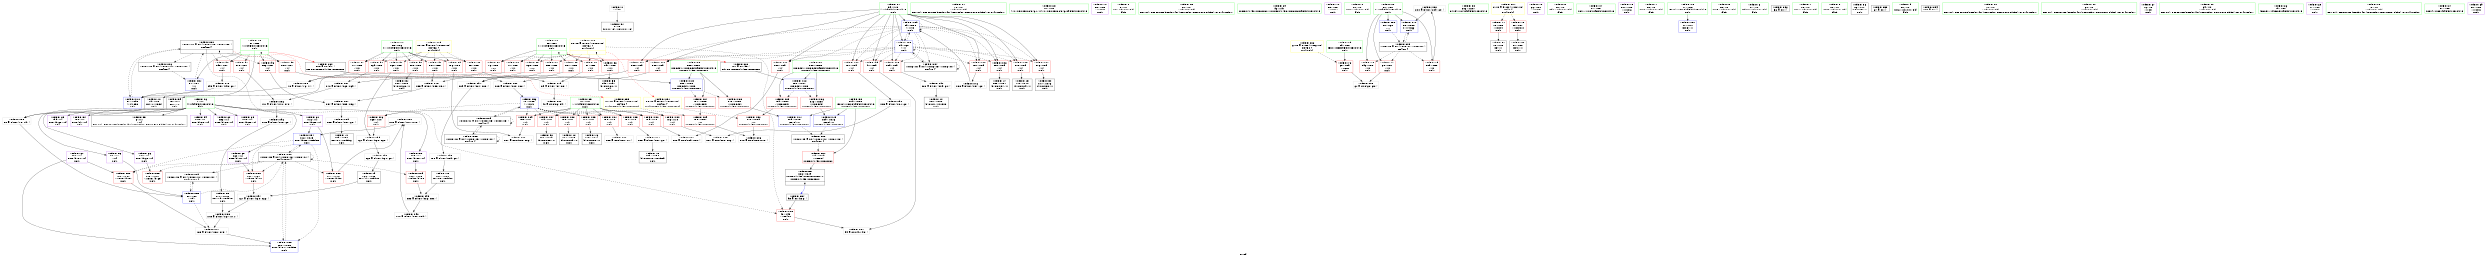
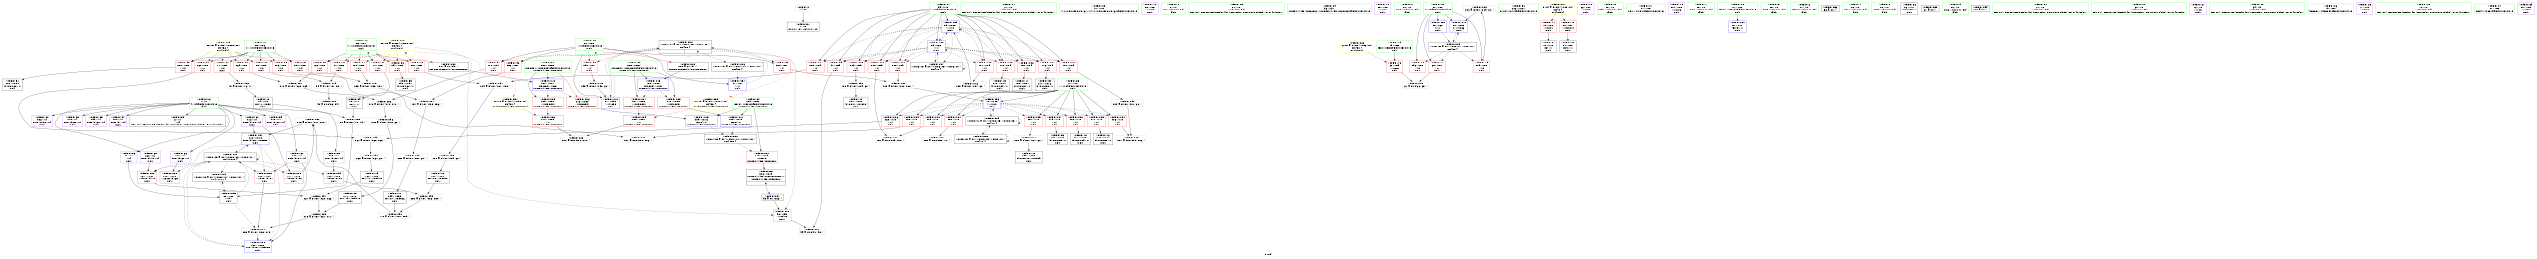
  digraph {
    fontname="DejaVu Sans"
    label=SVFG
    node [color=red fontname="DejaVu Sans" shape=record]
    edge [fontname="DejaVu Sans" style=solid]
    n1 [color=grey label="{NodeID: 0\nNullPtr}"]
    n2 [color=black label="{NodeID: 34\n2\<--3\ndummyVal\<--dummyVal\n}"]
    n3 [color=grey label="{NodeID: 180\n148 = Binary(147, 140, )\n}"]
    n4 [color=blue label="{NodeID: 137\n146\<--148\narrayidx32\<--add33\nmain\n}"]
    n5 [color=black label="{NodeID: 210\nMR_20V_5 = PHI(MR_20V_6, MR_20V_4, )\npts\{70000 \}\n}"]
    n6 [label="{NodeID: 121\n161\<--160\n\<--arrayidx41\nmain\n}"]
    n7 [label="{NodeID: 122\n182\<--181\n\<--arrayidx54\nmain\n}"]
    n8 [color=blue label="{NodeID: 138\n181\<--183\narrayidx54\<--add55\nmain\n}"]
    n9 [label="{NodeID: 123\n203\<--202\n\<--arrayidx63\nmain\n}"]
    n10 [color=black label="{NodeID: 219\nMR_20V_2 = PHI(MR_20V_4, MR_20V_1, )\npts\{70000 \}\n}"]
    n11 [label="{NodeID: 119\n126\<--125\n\<--arrayidx20\nmain\n}"]
    n12 [label="{NodeID: 120\n147\<--146\n\<--arrayidx32\nmain\n}"]
    n13 [color=grey label="{NodeID: 197\n167 = Binary(161, 166, )\n}"]
    n14 [color=grey label="{NodeID: 177\n183 = Binary(182, 175, )\n}"]
    n15 [label="{NodeID: 97\n171\<--37\n\<--i\nmain\n}"]
    n16 [color=grey label="{NodeID: 186\n172 = Binary(170, 171, )\n}"]
    n17 [color=grey label="{NodeID: 196\n173 = Binary(172, 60, )\n}"]
    n18 [color=black label="{NodeID: 50\n174\<--173\nconv49\<--add48\nmain\n}"]
    n19 [color=green label="{NodeID: 14\n71\<--1\n\<--dummyObj\nCan only get source location for instruction, argument, global var or function.}"]
    n20 [color=grey label="{NodeID: 194\n129 = Binary(127, 128, )\n}"]
    n21 [color=grey label="{NodeID: 195\n130 = Binary(129, 60, )\n}"]
    n22 [color=black label="{NodeID: 43\n131\<--130\nconv23\<--add22\nmain\n}"]
    n23 [color=grey label="{NodeID: 193\n132 = Binary(126, 131, )\n}"]
    n24 [label="{NodeID: 111\n116\<--41\n\<--k\nmain\n}"]
    n25 [color=grey label="{NodeID: 205\n117 = cmp(115, 116, )\n}"]
    n26 [color=green label="{NodeID: 28\n72\<--73\nllvm.memset.p0i8.i64\<--llvm.memset.p0i8.i64_field_insensitive\n}"]
    n27 [label="{NodeID: 125\n239\<--231\n\<--__a.addr\n_ZSt3minIiERKT_S2_S2_\n}"]
    n28 [label="{NodeID: 130\n240\<--239\n\<--\n_ZSt3minIiERKT_S2_S2_\n}"]
    n29 [color=grey label="{NodeID: 206\n241 = cmp(238, 240, )\n}"]
    n30 [color=black label="{NodeID: 42\n124\<--123\nidxprom19\<--\nmain\n}"]
    n31 [color=blue label="{NodeID: 139\n39\<--188\nj\<--inc\nmain\n}"]
    n32 [label="{NodeID: 99\n94\<--39\n\<--j\nmain\n}"]
    n33 [label="{NodeID: 100\n102\<--39\n\<--j\nmain\n}"]
    n34 [label="{NodeID: 101\n110\<--39\n\<--j\nmain\n}"]
    n35 [label="{NodeID: 102\n114\<--39\n\<--j\nmain\n}"]
    n36 [label="{NodeID: 103\n119\<--39\n\<--j\nmain\n}"]
    n37 [label="{NodeID: 104\n128\<--39\n\<--j\nmain\n}"]
    n38 [label="{NodeID: 105\n141\<--39\n\<--j\nmain\n}"]
    n39 [label="{NodeID: 106\n154\<--39\n\<--j\nmain\n}"]
    n40 [label="{NodeID: 107\n176\<--39\n\<--j\nmain\n}"]
    n41 [label="{NodeID: 108\n187\<--39\n\<--j\nmain\n}"]
    n42 [color=blue label="{NodeID: 135\n39\<--60\nj\<--\nmain\n}"]
    n43 [color=black label="{NodeID: 217\nMR_16V_2 = PHI(MR_16V_3, MR_16V_1, )\npts\{40 \}\n}"]
    n44 [color=grey label="{NodeID: 204\n99 = cmp(94, 98, )\n}"]
    n45 [color=grey label="{NodeID: 181\n103 = Binary(101, 102, )\n}"]
    n46 [color=grey label="{NodeID: 207\n111 = cmp(109, 110, )\n}"]
    n47 [color=grey label="{NodeID: 192\n115 = Binary(114, 60, )\n}"]
    n48 [color=grey label="{NodeID: 191\n120 = Binary(119, 60, )\n}"]
    n49 [color=black label="{NodeID: 45\n142\<--141\nidxprom29\<--\nmain\n}"]
    n50 [color=black label="{NodeID: 47\n155\<--154\nidxprom37\<--\nmain\n}"]
    n51 [color=black label="{NodeID: 51\n177\<--176\nidxprom51\<--\nmain\n}"]
    n52 [color=grey label="{NodeID: 176\n188 = Binary(187, 60, )\n}"]
    n53 [color=blue label="{NodeID: 136\n41\<--103\nk\<--sub\nmain\n}"]
    n54 [color=black label="{NodeID: 41\n121\<--120\nidxprom\<--sub18\nmain\n}"]
    n55 [color=purple label="{NodeID: 56\n81\<--4\n\<--f\nmain\n}"]
    n56 [color=blue label="{NodeID: 133\n81\<--80\n\<--div\nmain\n}"]
    n57 [color=purple label="{NodeID: 70\n53\<--15\n\<--.str.3\nmain\n}"]
    n58 [label="{NodeID: 84\n133\<--33\n\<--n\nmain\n}"]
    n59 [color=grey label="{NodeID: 178\n135 = Binary(133, 134, )\n}"]
    n60 [color=grey label="{NodeID: 184\n137 = Binary(135, 136, )\n}"]
    n61 [color=grey label="{NodeID: 189\n138 = Binary(137, 60, )\n}"]
    n62 [color=green label="{NodeID: 1\n8\<--1\n.str\<--dummyObj\nGlob }"]
    n63 [label="{NodeID: 112\n123\<--41\n\<--k\nmain\n}"]
    n64 [color=black label="{NodeID: 209\nMR_18V_4 = PHI(MR_18V_5, MR_18V_3, )\npts\{42 \}\n}"]
    n65 [label="{NodeID: 113\n144\<--41\n\<--k\nmain\n}"]
    n66 [label="{NodeID: 114\n151\<--41\n\<--k\nmain\n}"]
    n67 [label="{NodeID: 115\n157\<--41\n\<--k\nmain\n}"]
    n68 [label="{NodeID: 116\n163\<--41\n\<--k\nmain\n}"]
    n69 [label="{NodeID: 117\n179\<--41\n\<--k\nmain\n}"]
    n70 [label="{NodeID: 109\n105\<--41\n\<--k\nmain\n}"]
    n71 [label="{NodeID: 110\n109\<--41\n\<--k\nmain\n}"]
    n72 [color=black label="{NodeID: 218\nMR_18V_2 = PHI(MR_18V_3, MR_18V_1, )\npts\{42 \}\n}"]
    n73 [color=black label="{NodeID: 46\n145\<--144\nidxprom31\<--\nmain\n}"]
    n74 [color=grey label="{NodeID: 202\n152 = cmp(151, 44, )\n}"]
    n75 [color=grey label="{NodeID: 174\n158 = Binary(157, 60, )\n}"]
    n76 [color=grey label="{NodeID: 199\n164 = Binary(162, 163, )\n}"]
    n77 [color=black label="{NodeID: 52\n180\<--179\nidxprom53\<--\nmain\n}"]
    n78 [color=grey label="{NodeID: 200\n107 = cmp(105, 106, )\n}"]
    n79 [label="{NodeID: 98\n192\<--37\n\<--i\nmain\n}"]
    n80 [color=grey label="{NodeID: 175\n193 = Binary(192, 60, )\n}"]
    n81 [color=blue label="{NodeID: 140\n37\<--193\ni\<--inc58\nmain\n}"]
    n82 [color=black label="{NodeID: 220\nMR_14V_4 = PHI(MR_14V_5, MR_14V_3, )\npts\{38 \}\n|{|<s8>6}}"]
    n83 [color=green label="{NodeID: 15\n84\<--1\n\<--dummyObj\nCan only get source location for instruction, argument, global var or function.}"]
    n84 [color=grey label="{NodeID: 190\n140 = Binary(132, 139, )\n}"]
    n85 [color=green label="{NodeID: 29\n96\<--97\n_ZSt3minIiERKT_S2_S2_\<--_ZSt3minIiERKT_S2_S2__field_insensitive\n}"]
    n86 [label="{NodeID: 126\n246\<--231\n\<--__a.addr\n_ZSt3minIiERKT_S2_S2_\n}"]
    n87 [color=blue label="{NodeID: 145\n229\<--246\nretval\<--\n_ZSt3minIiERKT_S2_S2_\n}"]
    n88 [color=black label="{NodeID: 211\nMR_24V_3 = PHI(MR_24V_4, MR_24V_2, )\npts\{230 \}\n}"]
    n89 [label="{NodeID: 124\n249\<--229\n\<--retval\n_ZSt3minIiERKT_S2_S2_\n}"]
    n90 [label="{NodeID: 118\n98\<--95\n\<--call10\nmain\n}"]
    n91 [color=black label="{NodeID: 216\nMR_14V_2 = PHI(MR_14V_4, MR_14V_1, )\npts\{38 \}\n}"]
    n92 [label="{NodeID: 95\n101\<--37\n\<--i\nmain\n}"]
    n93 [label="{NodeID: 96\n136\<--37\n\<--i\nmain\n}"]
    n94 [color=yellow label="{NodeID: 235\n14V_1 = ENCHI(MR_14V_0)\npts\{38 \}\nFun[_ZSt3minIiERKT_S2_S2_]}" style=double]
    n95 [color=blue label="{NodeID: 134\n37\<--84\ni\<--\nmain\n}"]
    n96 [label="{NodeID: 129\n238\<--237\n\<--\n_ZSt3minIiERKT_S2_S2_\n}"]
    n97 [color=purple label="{NodeID: 57\n122\<--4\narrayidx\<--f\nmain\n}"]
    n98 [color=purple label="{NodeID: 71\n55\<--18\n\<--.str.4\nmain\n}"]
    n99 [label="{NodeID: 85\n168\<--33\n\<--n\nmain\n}"]
    n100 [color=grey label="{NodeID: 187\n170 = Binary(168, 169, )\n}"]
    n101 [color=green label="{NodeID: 2\n10\<--1\n.str.1\<--dummyObj\nGlob }"]
    n102 [color=grey label="{NodeID: 182\n210 = Binary(209, 60, )\n}"]
    n103 [color=blue label="{NodeID: 141\n31\<--210\nt\<--inc66\nmain\n}"]
    n104 [color=black label="{NodeID: 215\nMR_8V_3 = PHI(MR_8V_4, MR_8V_2, )\npts\{32 \}\n}"]
    n105 [label="{NodeID: 77\n62\<--31\n\<--t\nmain\n}"]
    n106 [label="{NodeID: 78\n196\<--31\n\<--t\nmain\n}"]
    n107 [label="{NodeID: 79\n209\<--31\n\<--t\nmain\n}"]
    n108 [color=green label="{NodeID: 16\n4\<--7\nf\<--f_field_insensitive\nGlob }"]
    n109 [color=black label="{NodeID: 35\n6\<--4\n\<--f\nCan only get source location for instruction, argument, global var or function.}"]
    n110 [color=purple label="{NodeID: 58\n125\<--4\narrayidx20\<--f\nmain\n}"]
    n111 [color=purple label="{NodeID: 59\n143\<--4\narrayidx30\<--f\nmain\n}"]
    n112 [color=purple label="{NodeID: 60\n146\<--4\narrayidx32\<--f\nmain\n}"]
    n113 [color=purple label="{NodeID: 61\n156\<--4\narrayidx38\<--f\nmain\n}"]
    n114 [color=purple label="{NodeID: 62\n160\<--4\narrayidx41\<--f\nmain\n}"]
    n115 [color=purple label="{NodeID: 63\n178\<--4\narrayidx52\<--f\nmain\n}"]
    n116 [color=purple label="{NodeID: 64\n181\<--4\narrayidx54\<--f\nmain\n}"]
    n117 [color=purple label="{NodeID: 65\n199\<--4\narrayidx61\<--f\nmain\n}"]
    n118 [color=purple label="{NodeID: 66\n202\<--4\narrayidx63\<--f\nmain\n}"]
    n119 [color=grey label="{NodeID: 188\n175 = Binary(167, 174, )\n}"]
    n120 [color=green label="{NodeID: 30\n206\<--207\nprintf\<--printf_field_insensitive\n}"]
    n121 [label="{NodeID: 127\n237\<--233\n\<--__b.addr\n_ZSt3minIiERKT_S2_S2_\n}"]
    n122 [color=black label="{NodeID: 44\n139\<--138\nconv27\<--add26\nmain\n}"]
    n123 [color=yellow label="{NodeID: 224\n2V_1 = ENCHI(MR_2V_0)\npts\{1 \}\nFun[main]}" style=double]
    n124 [label="{NodeID: 74\n45\<--12\n\<--stdin\nmain\n}"]
    n125 [label="{NodeID: 75\n51\<--17\n\<--stdout\nmain\n}"]
    n126 [color=black label="{NodeID: 37\n48\<--45\ncall\<--\nmain\n}"]
    n127 [color=black label="{NodeID: 38\n54\<--51\ncall1\<--\nmain\n}"]
    n128 [color=grey label="{NodeID: 203\n64 = cmp(62, 63, )\n}"]
    n129 [color=purple label="{NodeID: 72\n66\<--20\n\<--.str.5\nmain\n}"]
    n130 [label="{NodeID: 86\n197\<--33\n\<--n\nmain\n}"]
    n131 [color=black label="{NodeID: 53\n198\<--197\nidxprom60\<--\nmain\n}"]
    n132 [color=green label="{NodeID: 3\n12\<--1\nstdin\<--dummyObj\nGlob }"]
    n133 [color=grey label="{NodeID: 183\n78 = Binary(76, 77, )\n}"]
    n134 [color=black label="{NodeID: 40\n79\<--78\nconv4\<--add\nmain\n}"]
    n135 [color=grey label="{NodeID: 185\n80 = Binary(75, 79, )\n}"]
    n136 [color=green label="{NodeID: 17\n24\<--25\nmain\<--main_field_insensitive\n}"]
    n137 [color=green label="{NodeID: 31\n229\<--230\nretval\<--retval_field_insensitive\n_ZSt3minIiERKT_S2_S2_\n}"]
    n138 [color=blue label="{NodeID: 144\n229\<--243\nretval\<--\n_ZSt3minIiERKT_S2_S2_\n}"]
    n139 [color=black label="{NodeID: 55\n226\<--249\n_ZSt3minIiERKT_S2_S2__ret\<--\n_ZSt3minIiERKT_S2_S2_\n|{<s0>6}}"]
    n140 [color=black label="{NodeID: 257\n95 = PHI(226, )\n}"]
    n141 [label="{NodeID: 128\n243\<--233\n\<--__b.addr\n_ZSt3minIiERKT_S2_S2_\n}"]
    n142 [color=blue label="{NodeID: 142\n231\<--227\n__a.addr\<--__a\n_ZSt3minIiERKT_S2_S2_\n}"]
    n143 [color=purple label="{NodeID: 73\n204\<--22\n\<--.str.6\nmain\n}"]
    n144 [label="{NodeID: 87\n77\<--35\n\<--m\nmain\n}"]
    n145 [color=green label="{NodeID: 4\n13\<--1\n.str.2\<--dummyObj\nGlob }"]
    n146 [color=green label="{NodeID: 18\n27\<--28\nretval\<--retval_field_insensitive\nmain\n}"]
    n147 [color=blue label="{NodeID: 131\n27\<--44\nretval\<--\nmain\n}"]
    n148 [color=grey label="{NodeID: 198\n165 = Binary(164, 60, )\n}"]
    n149 [color=black label="{NodeID: 49\n166\<--165\nconv44\<--add43\nmain\n}"]
    n150 [color=black label="{NodeID: 48\n159\<--158\nidxprom40\<--sub39\nmain\n}"]
    n151 [color=green label="{NodeID: 32\n231\<--232\n__a.addr\<--__a.addr_field_insensitive\n_ZSt3minIiERKT_S2_S2_\n}"]
    n152 [color=yellow label="{NodeID: 226\n6V_1 = ENCHI(MR_6V_0)\npts\{30 \}\nFun[main]}" style=double]
    n153 [label="{NodeID: 76\n63\<--29\n\<--test\nmain\n}"]
    n154 [color=blue label="{NodeID: 143\n233\<--228\n__b.addr\<--__b\n_ZSt3minIiERKT_S2_S2_\n}"]
    n155 [label="{NodeID: 88\n88\<--35\n\<--m\nmain\n}"]
    n156 [color=grey label="{NodeID: 179\n89 = Binary(87, 88, )\n}"]
    n157 [color=grey label="{NodeID: 201\n90 = cmp(86, 89, )\n}"]
    n158 [color=green label="{NodeID: 5\n15\<--1\n.str.3\<--dummyObj\nGlob }"]
    n159 [color=green label="{NodeID: 19\n29\<--30\ntest\<--test_field_insensitive\nmain\n}"]
    n160 [color=green label="{NodeID: 33\n233\<--234\n__b.addr\<--__b.addr_field_insensitive\n_ZSt3minIiERKT_S2_S2_\n}"]
    n161 [label="{NodeID: 89\n106\<--35\n\<--m\nmain\n}"]
    n162 [color=green label="{NodeID: 6\n17\<--1\nstdout\<--dummyObj\nGlob }"]
    n163 [color=green label="{NodeID: 20\n31\<--32\nt\<--t_field_insensitive\nmain\n}"]
    n164 [color=blue label="{NodeID: 132\n31\<--60\nt\<--\nmain\n}"]
    n165 [color=yellow label="{NodeID: 228\n10V_1 = ENCHI(MR_10V_0)\npts\{34 \}\nFun[main]|{|<s8>6}}" style=double]
    n166 [label="{NodeID: 80\n74\<--33\n\<--n\nmain\n}"]
-   n167 [label="{NodeID: 81\n76\<--33\n\<--n\nmain\n}"]
    n168 [label="{NodeID: 82\n87\<--33\n\<--n\nmain\n}"]
    n169 [label="{NodeID: 83\n127\<--33\n\<--n\nmain\n}"]
    n170 [color=yellow label="{NodeID: 234\n10V_1 = ENCHI(MR_10V_0)\npts\{34 \}\nFun[_ZSt3minIiERKT_S2_S2_]}" style=double]
    n171 [color=black label="{NodeID: 39\n75\<--74\nconv\<--\nmain\n}"]
    n172 [color=black label="{NodeID: 256\n56 = PHI()\n}"]
    n173 [label="{NodeID: 90\n134\<--35\n\<--m\nmain\n}"]
    n174 [color=green label="{NodeID: 7\n18\<--1\n.str.4\<--dummyObj\nGlob }"]
    n175 [color=green label="{NodeID: 21\n33\<--34\nn\<--n_field_insensitive\nmain\n|{|<s7>6}}"]
    n176 [color=black label="{NodeID: 260\n227 = PHI(33, )\n0th arg _ZSt3minIiERKT_S2_S2_ }"]
    n177 [color=yellow label="{NodeID: 229\n12V_1 = ENCHI(MR_12V_0)\npts\{36 \}\nFun[main]}" style=double]
    n178 [label="{NodeID: 91\n162\<--35\n\<--m\nmain\n}"]
    n179 [label="{NodeID: 92\n169\<--35\n\<--m\nmain\n}"]
    n180 [label="{NodeID: 93\n200\<--35\n\<--m\nmain\n}"]
    n181 [color=black label="{NodeID: 54\n201\<--200\nidxprom62\<--\nmain\n}"]
    n182 [color=green label="{NodeID: 8\n20\<--1\n.str.5\<--dummyObj\nGlob }"]
    n183 [color=green label="{NodeID: 22\n35\<--36\nm\<--m_field_insensitive\nmain\n}"]
    n184 [color=black label="{NodeID: 36\n26\<--44\nmain_ret\<--\nmain\n}"]
    n185 [color=black label="{NodeID: 258\n67 = PHI()\n}"]
    n186 [color=green label="{NodeID: 9\n22\<--1\n.str.6\<--dummyObj\nGlob }"]
    n187 [color=green label="{NodeID: 23\n37\<--38\ni\<--i_field_insensitive\nmain\n|{|<s7>6}}"]
    n188 [color=black label="{NodeID: 261\n228 = PHI(37, )\n1st arg _ZSt3minIiERKT_S2_S2_ }"]
    n189 [color=black label="{NodeID: 259\n205 = PHI()\n}"]
    n190 [color=green label="{NodeID: 10\n44\<--1\n\<--dummyObj\nCan only get source location for instruction, argument, global var or function.}"]
    n191 [color=green label="{NodeID: 24\n39\<--40\nj\<--j_field_insensitive\nmain\n}"]
    n192 [color=green label="{NodeID: 11\n60\<--1\n\<--dummyObj\nCan only get source location for instruction, argument, global var or function.}"]
    n193 [color=green label="{NodeID: 25\n41\<--42\nk\<--k_field_insensitive\nmain\n}"]
    n194 [color=purple label="{NodeID: 67\n46\<--8\n\<--.str\nmain\n}"]
    n195 [color=green label="{NodeID: 12\n69\<--1\n\<--dummyObj\nCan only get source location for instruction, argument, global var or function.}"]
    n196 [color=green label="{NodeID: 26\n49\<--50\nfreopen\<--freopen_field_insensitive\n}"]
    n197 [color=purple label="{NodeID: 68\n47\<--10\n\<--.str.1\nmain\n}"]
    n198 [color=green label="{NodeID: 13\n70\<--1\n\<--dummyObj\nCan only get source location for instruction, argument, global var or function.}"]
    n199 [color=green label="{NodeID: 27\n57\<--58\nscanf\<--scanf_field_insensitive\n}"]
    n200 [color=purple label="{NodeID: 69\n52\<--13\n\<--.str.2\nmain\n}"]
    n1 -> n2
    n3 -> n4
    n4 -> n5 [style=dashed]
    n4 -> n6 [style=dashed]
    n4 -> n7 [style=dashed]
    n4 -> n8 [style=dashed]
    n5 -> n4 [style=dashed]
    n5 -> n5 [style=dashed]
    n5 -> n6 [style=dashed]
    n5 -> n7 [style=dashed]
    n5 -> n8 [style=dashed]
    n5 -> n9 [style=dashed]
    n5 -> n10 [style=dashed]
    n5 -> n11 [style=dashed]
    n5 -> n12 [style=dashed]
    n6 -> n13
    n7 -> n14
    n8 -> n5 [style=dashed]
    n10 -> n56 [style=dashed]
    n11 -> n23
    n12 -> n3
    n13 -> n119
    n14 -> n8
    n15 -> n16
    n16 -> n17
    n17 -> n18
    n18 -> n119
    n20 -> n21
    n21 -> n22
    n22 -> n23
    n23 -> n84
    n24 -> n25
    n27 -> n28
    n28 -> n29
    n31 -> n31 [style=dashed]
    n31 -> n32 [style=dashed]
    n31 -> n33 [style=dashed]
    n31 -> n34 [style=dashed]
    n31 -> n35 [style=dashed]
    n31 -> n36 [style=dashed]
    n31 -> n37 [style=dashed]
    n31 -> n38 [style=dashed]
    n31 -> n39 [style=dashed]
    n31 -> n40 [style=dashed]
    n31 -> n41 [style=dashed]
    n31 -> n42 [style=dashed]
    n31 -> n43 [style=dashed]
    n32 -> n44
    n33 -> n45
    n34 -> n46
    n35 -> n47
    n36 -> n48
    n37 -> n20
    n38 -> n49
    n39 -> n50
    n40 -> n51
    n41 -> n52
    n42 -> n31 [style=dashed]
    n42 -> n32 [style=dashed]
    n42 -> n33 [style=dashed]
    n42 -> n34 [style=dashed]
    n42 -> n35 [style=dashed]
    n42 -> n36 [style=dashed]
    n42 -> n37 [style=dashed]
    n42 -> n38 [style=dashed]
    n42 -> n39 [style=dashed]
    n42 -> n40 [style=dashed]
    n42 -> n41 [style=dashed]
    n42 -> n42 [style=dashed]
    n42 -> n43 [style=dashed]
    n43 -> n42 [style=dashed]
    n43 -> n43 [style=dashed]
    n45 -> n53
    n47 -> n25
    n48 -> n54
    n52 -> n31
    n53 -> n24 [style=dashed]
    n53 -> n63 [style=dashed]
    n53 -> n64 [style=dashed]
    n53 -> n65 [style=dashed]
    n53 -> n66 [style=dashed]
    n53 -> n67 [style=dashed]
    n53 -> n68 [style=dashed]
    n53 -> n69 [style=dashed]
    n53 -> n70 [style=dashed]
    n53 -> n71 [style=dashed]
    n55 -> n56
    n56 -> n5 [style=dashed]
    n56 -> n10 [style=dashed]
    n56 -> n14 [style=dashed]
    n58 -> n59
    n59 -> n60
    n60 -> n61
    n61 -> n122
    n63 -> n30
    n64 -> n53 [style=dashed]
    n64 -> n64 [style=dashed]
    n64 -> n72 [style=dashed]
    n65 -> n73
    n66 -> n74
    n67 -> n75
    n68 -> n76
    n69 -> n77
    n70 -> n78
    n71 -> n46
    n72 -> n64 [style=dashed]
    n72 -> n72 [style=dashed]
    n75 -> n150
    n76 -> n148
    n79 -> n80
    n80 -> n81
    n81 -> n82 [style=dashed]
    n82 -> n15 [style=dashed]
    n82 -> n79 [style=dashed]
    n82 -> n81 [style=dashed]
    n82 -> n90 [style=dashed]
    n82 -> n91 [style=dashed]
    n82 -> n92 [style=dashed]
    n82 -> n93 [style=dashed]
    n82 -> n94 [color=red style=dashed tailport=s8]
    n84 -> n3
    n86 -> n87
    n87 -> n88 [style=dashed]
    n88 -> n89 [style=dashed]
    n89 -> n139
    n90 -> n44
    n91 -> n95 [style=dashed]
    n92 -> n45
    n93 -> n60
    n94 -> n96 [style=dashed]
    n95 -> n82 [style=dashed]
    n96 -> n29
    n99 -> n100
    n100 -> n16
    n102 -> n103
    n103 -> n104 [style=dashed]
    n104 -> n103 [style=dashed]
    n104 -> n105 [style=dashed]
    n104 -> n106 [style=dashed]
    n104 -> n107 [style=dashed]
    n105 -> n128
    n107 -> n102
    n108 -> n55
    n108 -> n97
    n108 -> n109
    n108 -> n110
    n108 -> n111
    n108 -> n112
    n108 -> n113
    n108 -> n114
    n108 -> n115
+   n108 -> n116
    n108 -> n117
    n108 -> n118
    n110 -> n11
    n112 -> n4
    n112 -> n12
    n114 -> n6
    n116 -> n7
    n116 -> n8
    n118 -> n9
    n119 -> n14
    n121 -> n96
+   n122 -> n84
    n123 -> n124 [style=dashed]
    n123 -> n125 [style=dashed]
    n124 -> n126
    n125 -> n127
    n130 -> n131
    n133 -> n134
    n134 -> n135
    n135 -> n56
    n137 -> n87
    n137 -> n89
    n137 -> n138
    n138 -> n88 [style=dashed]
    n139 -> n140 [color=blue tailport=s0]
    n140 -> n90
    n141 -> n138
    n142 -> n27 [style=dashed]
    n142 -> n86 [style=dashed]
    n144 -> n133
    n146 -> n147
    n148 -> n149
    n149 -> n13
    n151 -> n27
-   n151 -> n86
+   n151 -> n86 [color=red]
    n151 -> n142
    n152 -> n153 [style=dashed]
    n153 -> n128
    n154 -> n121 [style=dashed]
    n154 -> n141 [style=dashed]
    n155 -> n156
    n156 -> n157
    n159 -> n153
    n160 -> n121
    n160 -> n141
    n160 -> n154
    n161 -> n78
    n163 -> n103
    n163 -> n105
    n163 -> n106
    n163 -> n107
    n163 -> n164
    n164 -> n104 [style=dashed]
    n165 -> n58 [style=dashed]
    n165 -> n90 [style=dashed]
    n165 -> n99 [style=dashed]
    n165 -> n130 [style=dashed]
    n165 -> n166 [style=dashed]
-   n165 -> n167 [style=dashed]
    n165 -> n168 [style=dashed]
    n165 -> n169 [style=dashed]
    n165 -> n170 [color=red style=dashed tailport=s8]
    n166 -> n171
-   n167 -> n133
    n168 -> n156
    n169 -> n20
    n170 -> n28 [style=dashed]
    n171 -> n135
    n173 -> n59
    n175 -> n58
    n175 -> n99
    n175 -> n130
    n175 -> n166
-   n175 -> n167
    n175 -> n168
    n175 -> n169
    n175 -> n176 [color=red tailport=s7]
    n176 -> n142
    n177 -> n144 [style=dashed]
    n177 -> n155 [style=dashed]
    n177 -> n161 [style=dashed]
    n177 -> n173 [style=dashed]
    n177 -> n178 [style=dashed]
    n177 -> n179 [style=dashed]
    n177 -> n180 [style=dashed]
    n178 -> n76
    n179 -> n100
    n180 -> n181
    n183 -> n144
    n183 -> n155
    n183 -> n161
    n183 -> n173
    n183 -> n178
    n183 -> n179
    n183 -> n180
    n187 -> n15
    n187 -> n79
    n187 -> n81
    n187 -> n92
    n187 -> n93
    n187 -> n95
    n187 -> n188 [color=red tailport=s7]
    n188 -> n154
    n191 -> n31
    n191 -> n32
    n191 -> n33
    n191 -> n34
    n191 -> n35
    n191 -> n36
    n191 -> n37
    n191 -> n38
    n191 -> n39
    n191 -> n40
    n191 -> n41
    n191 -> n42
    n193 -> n24
+   n193 -> n53
    n193 -> n63
    n193 -> n65
    n193 -> n66
    n193 -> n67
    n193 -> n68
    n193 -> n69
    n193 -> n70
    n193 -> n71
  }
